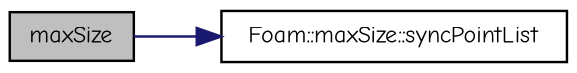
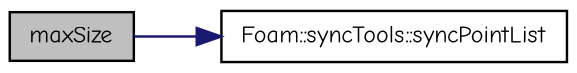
  digraph {
    rankdir=LR
    fontname="Comic Neue"
    node [color=black fontname="Comic Neue" fontsize=10 shape=record]
    n1 [fillcolor=grey75 fontcolor=black height=0.2 label=maxSize style=filled width=0.4]
-   n2 [height=0.2 label="Foam::maxSize::syncPointList" width=0.4]
+   n2 [height=0.2 label="Foam::syncTools::syncPointList" width=0.4]
    n1 -> n2 [color=midnightblue fontname="Comic Neue" fontsize=10 labelfontname=Helvetica labelfontsize=10 style=solid]
  }
